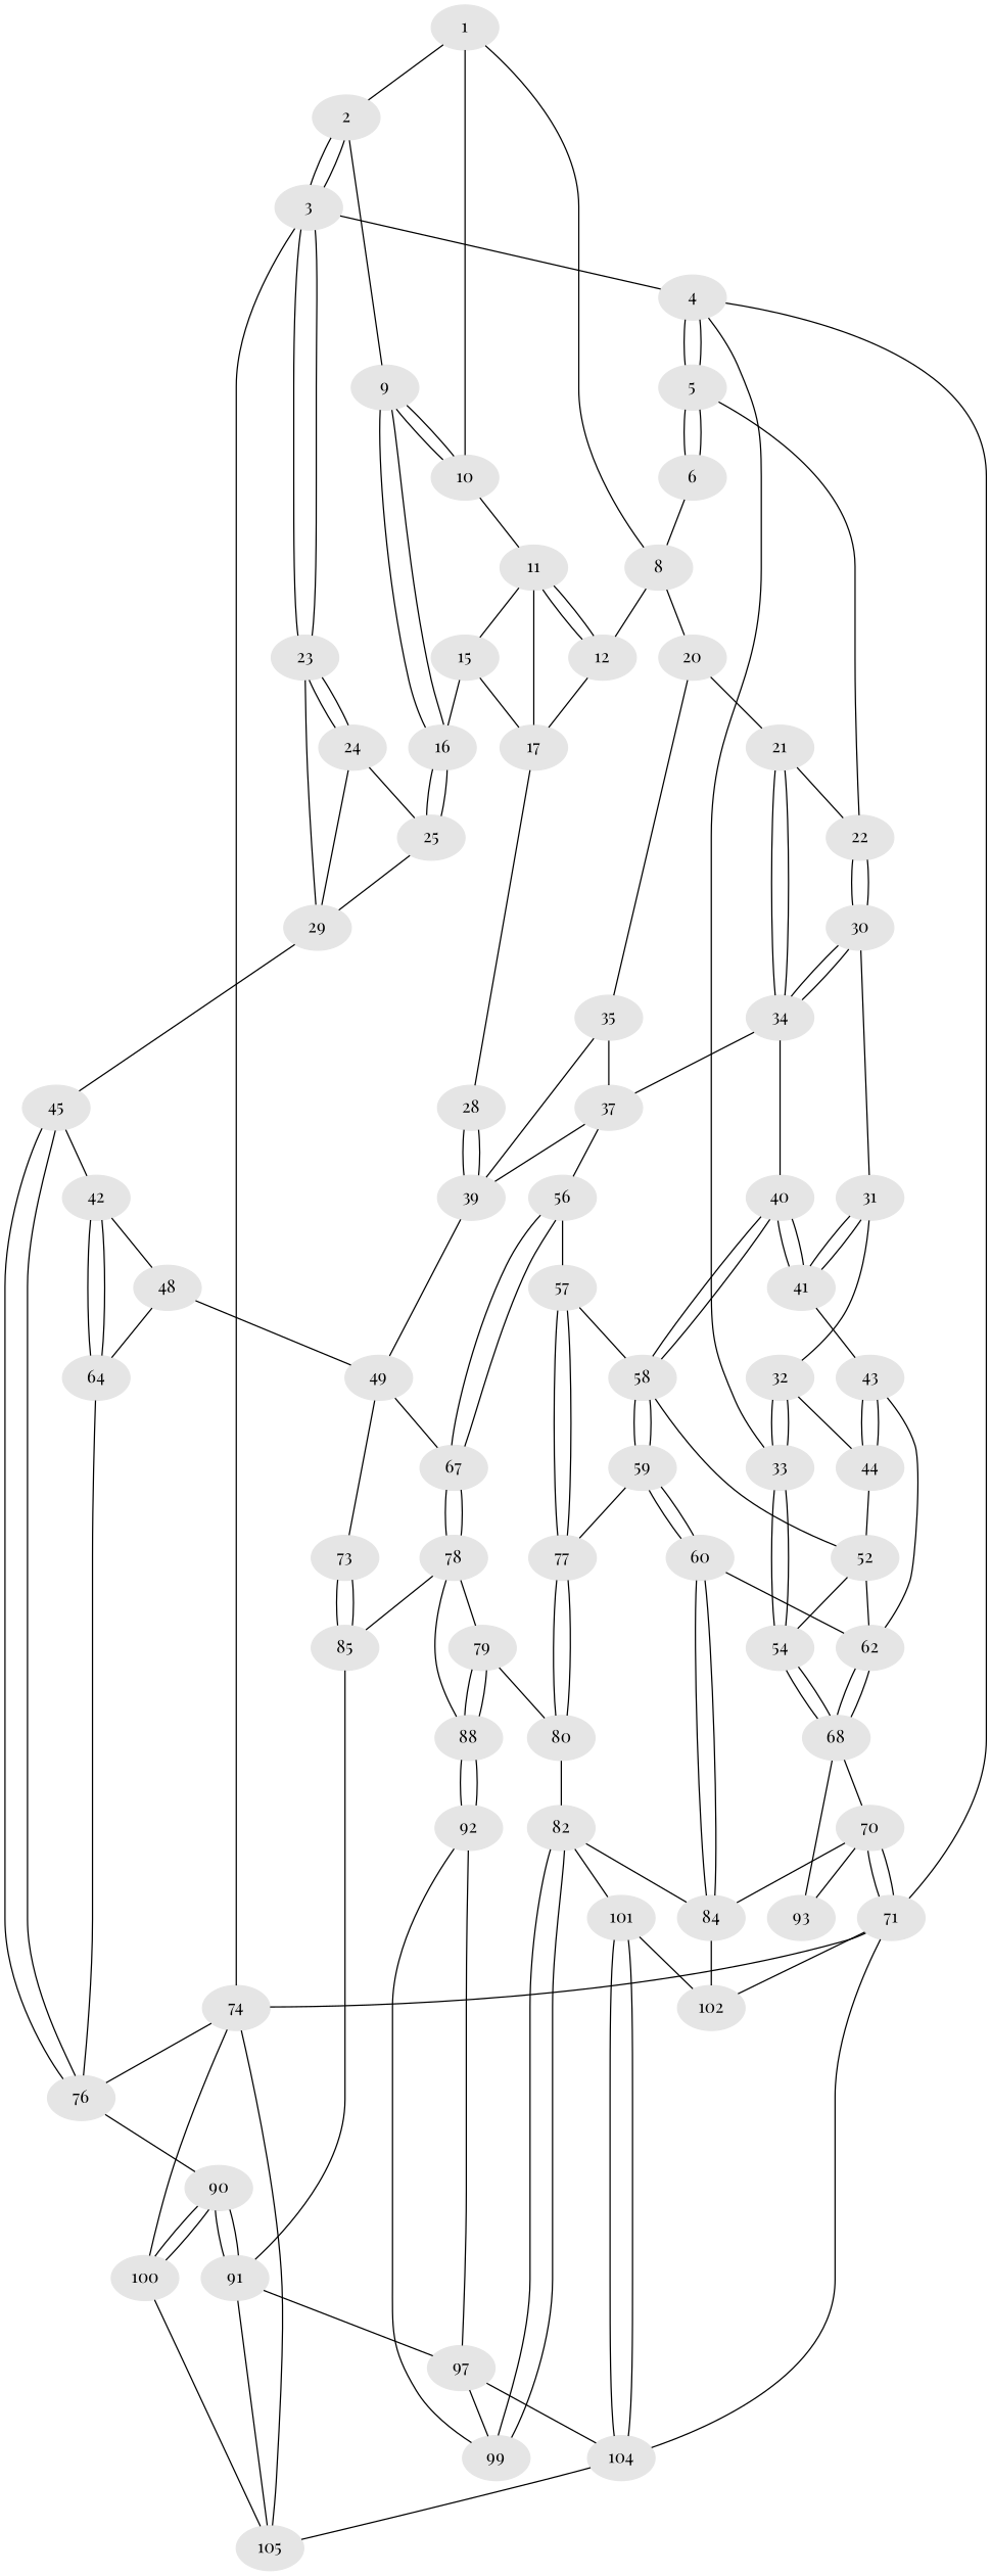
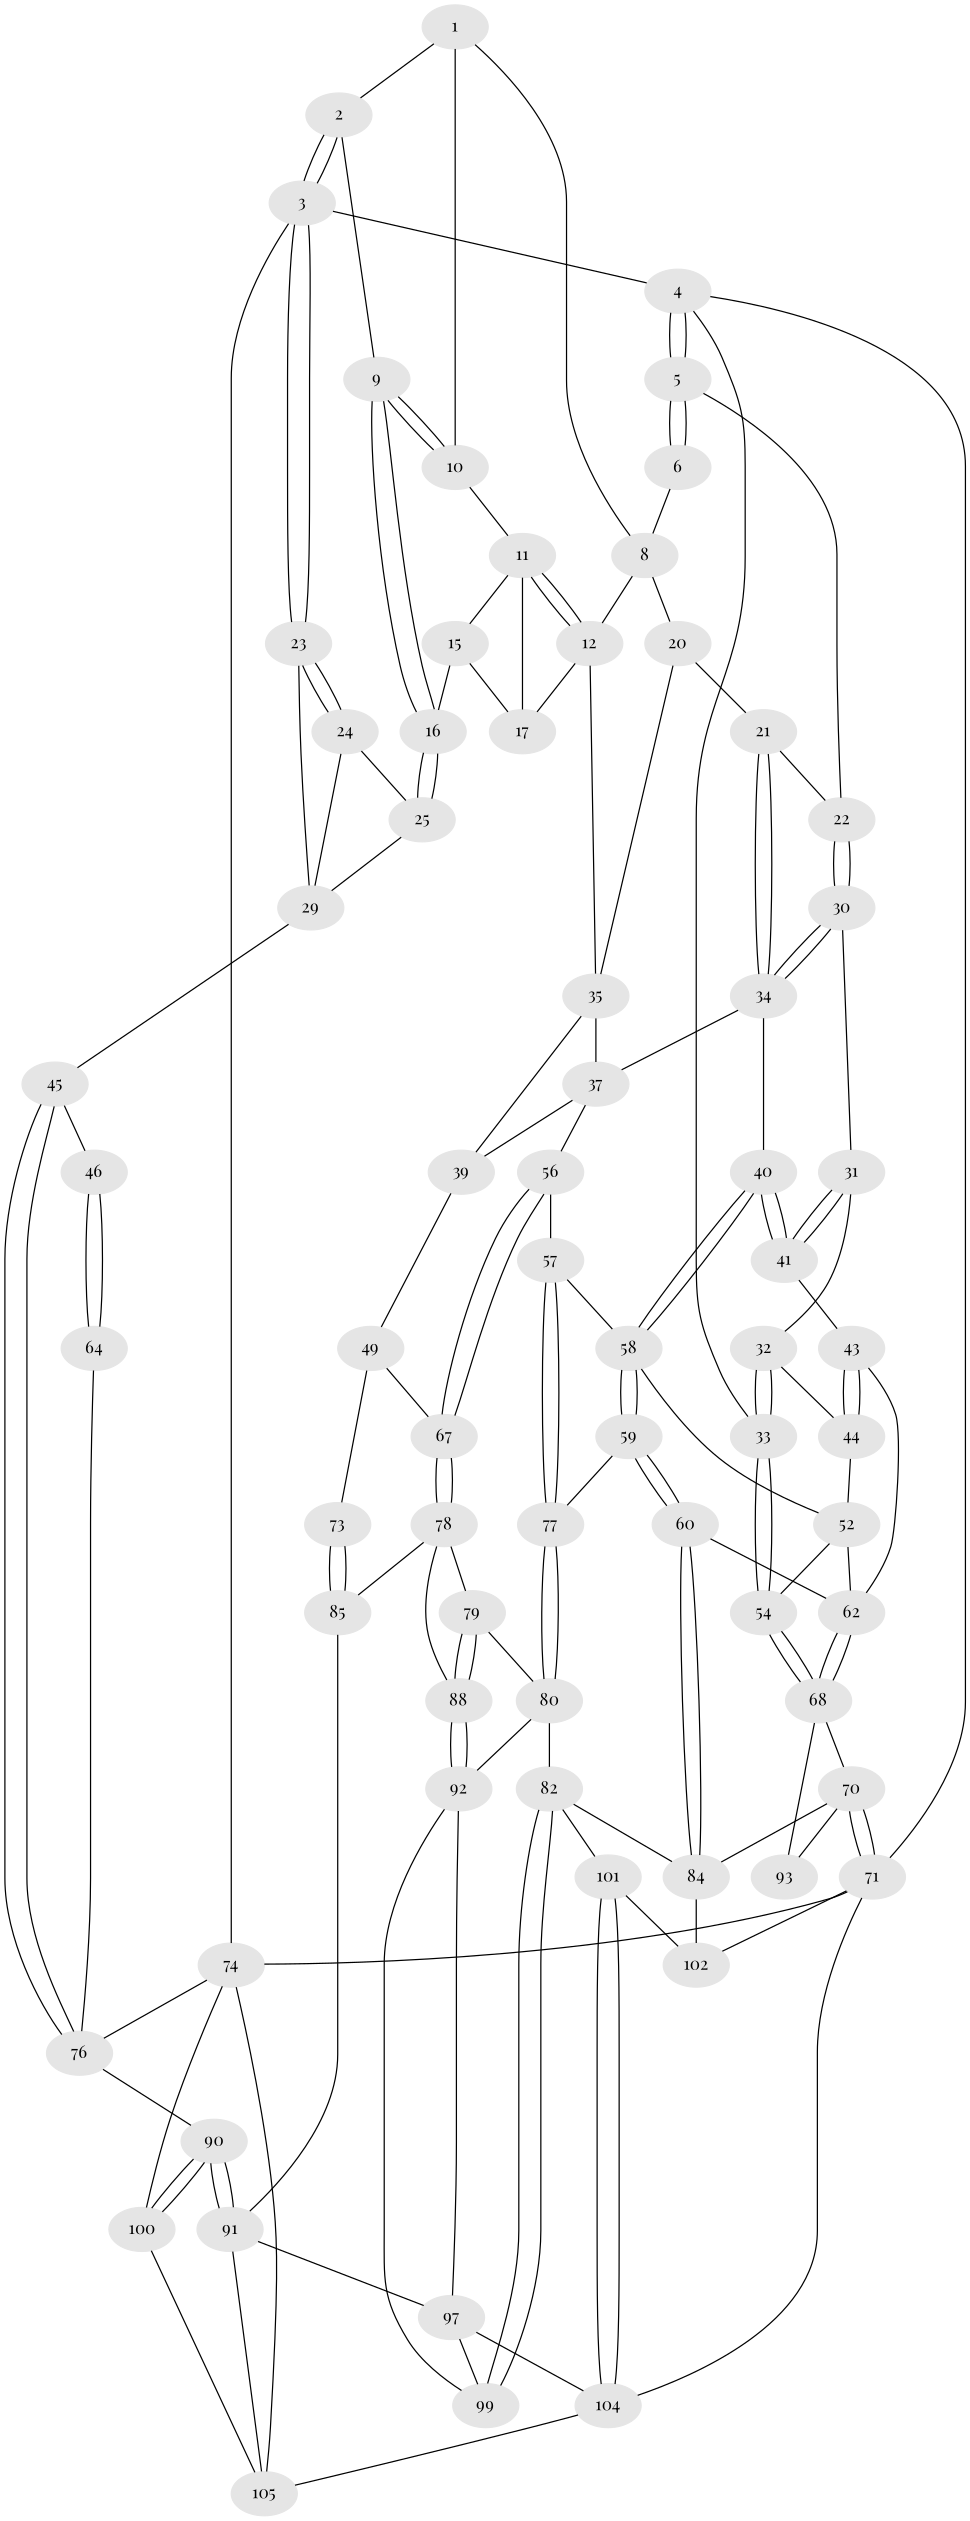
  graph {
    fontname="Playfair Display"
    node [color=gray90 fontname="Playfair Display" style=filled]
    edge [fontname="Playfair Display"]
    1 [super="+7"]
    2
    8 [super="+13"]
    10
    3
    9
    12 [super="+18"]
    20
    11 [super="+14"]
    4
    23
    74 [super="+75"]
    16
    5
    33
    71 [super="+108"]
    24
    29 [super="+42"]
    76 [super="+89"]
    100
    105 [super="+107"]
    6
    22
    54
    102
    104 [super="+106"]
    30
    17 [super="+19"]
    35 [super="+36"]
    21
    25 [super="+26"]
    15
-   28
    39 [super="+50"]
    37 [super="+51"]
    34 [super="+38"]
    40
    31
    45
-   46 [super="+47" label=42]
-   48
+   46 [super="+47"]
    64 [super="+65"]
    49 [super="+66"]
    32
    41
    44
    43 [super="+55"]
    52 [super="+53"]
    68 [super="+69"]
    56
    58
    67
    57
    73
    59
    62 [super="+63"]
    90
    78 [super="+86"]
    85 [super="+87"]
    70 [super="+95"]
    93
    77
    80 [super="+81"]
    60 [super="+61"]
    84 [super="+94"]
    79
    88
    91 [super="+96"]
    82 [super="+83"]
    92 [super="+98"]
    99
    101
    97 [super="+103"]
    1 -- 2
    1 -- 8
    1 -- 10
    2 -- 3
    2 -- 3
    2 -- 9
    8 -- 12
    8 -- 20
    10 -- 11
    3 -- 4
    3 -- 23
    3 -- 23
    3 -- 74
    9 -- 10
    9 -- 10
    9 -- 16
    9 -- 16
    12 -- 17
+   12 -- 35
    20 -- 35
    20 -- 21
    11 -- 12
    11 -- 12
    11 -- 17
    11 -- 15
    4 -- 5
    4 -- 5
    4 -- 33
    4 -- 71
    23 -- 24
    23 -- 24
    23 -- 29
    74 -- 76
    74 -- 100
    74 -- 105
    16 -- 25
    16 -- 25
    5 -- 6
    5 -- 6
    5 -- 22
    33 -- 54
    33 -- 54
    71 -- 74
    71 -- 102
    71 -- 104
    24 -- 29
    24 -- 25
    29 -- 45
    76 -- 90
    100 -- 105
    6 -- 8
    22 -- 30
    22 -- 30
    54 -- 68
    54 -- 68
    104 -- 105
    30 -- 34
    30 -- 34
    30 -- 31
-   17 -- 28
    35 -- 39
    35 -- 37
    21 -- 22
    21 -- 34
    21 -- 34
    25 -- 29
    15 -- 16
    15 -- 17
-   28 -- 39
-   28 -- 39
    39 -- 49
    37 -- 39
    37 -- 56
    34 -- 37
    34 -- 40
    40 -- 41
    40 -- 41
    40 -- 58
    40 -- 58
    31 -- 32
    31 -- 41
    31 -- 41
    45 -- 76
    45 -- 76
    45 -- 46
-   46 -- 48
    46 -- 64
    46 -- 64
-   48 -- 64
-   48 -- 49
    64 -- 76
    49 -- 67
    49 -- 73
    32 -- 33
    32 -- 33
    32 -- 44
    41 -- 43
    44 -- 52
    43 -- 44
    43 -- 44
    43 -- 62
    52 -- 54
    52 -- 62
    68 -- 70
    68 -- 93
    56 -- 67
    56 -- 67
    56 -- 57
    58 -- 52
    58 -- 59
    58 -- 59
    67 -- 78
    67 -- 78
    57 -- 58
    57 -- 77
    57 -- 77
    73 -- 85
    73 -- 85
    59 -- 77
    59 -- 60
    59 -- 60
    62 -- 68
    62 -- 68
    90 -- 100
    90 -- 100
    90 -- 91
    90 -- 91
    78 -- 85
    78 -- 79
    78 -- 88
    85 -- 91
    70 -- 71
    70 -- 71
    70 -- 93
    70 -- 84
    77 -- 80
    77 -- 80
    80 -- 82
+   80 -- 92
    60 -- 62
    60 -- 84
    60 -- 84
    84 -- 102
    79 -- 80
    79 -- 88
    79 -- 88
    88 -- 92
    88 -- 92
    91 -- 105
    91 -- 97
    82 -- 84
    82 -- 99
    82 -- 99
    82 -- 101
    92 -- 99
    92 -- 97
    101 -- 102
    101 -- 104
    101 -- 104
    97 -- 104
    97 -- 99
  }
